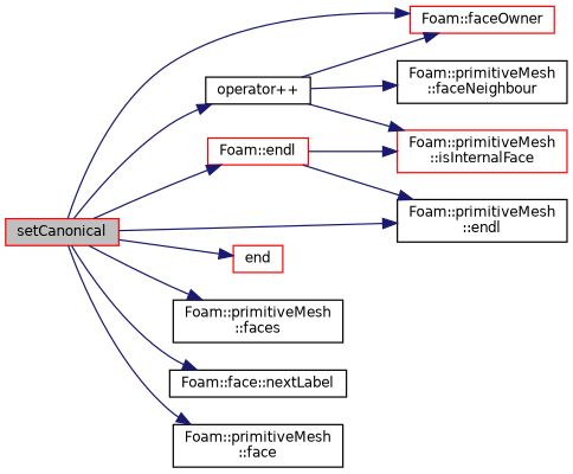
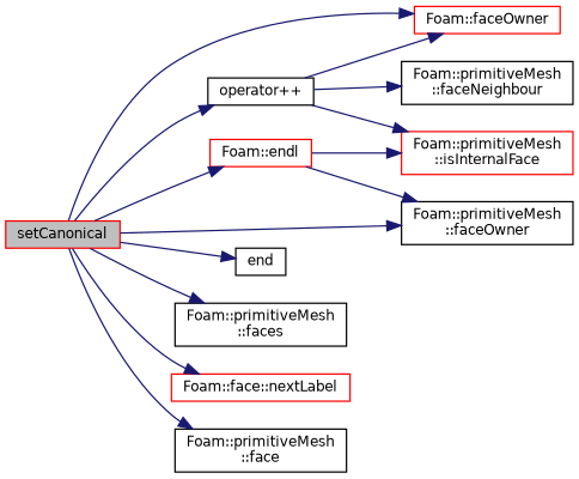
  digraph {
    rankdir=LR
    node [color=black fontname=Helvetica fontsize=10 shape=record]
    edge [color=midnightblue fontname=Helvetica fontsize=10 labelfontname=Helvetica labelfontsize=10 style=solid]
    n1 [color=red fillcolor=grey75 fontcolor=black height=0.2 label=setCanonical style=filled width=0.4]
    n2 [color=red height=0.2 label="Foam::faceOwner" width=0.4]
-   n3 [color=red height=0.2 label=end width=0.4]
+   n3 [height=0.2 label=end width=0.4]
    n4 [color=red height=0.2 label="Foam::endl" width=0.4]
-   n5 [height=0.2 label="Foam::primitiveMesh\l::endl" width=0.4]
+   n5 [height=0.2 label="Foam::primitiveMesh\l::faceOwner" width=0.4]
    n6 [height=0.2 label="Foam::primitiveMesh\l::faces" width=0.4]
-   n7 [height=0.2 label="Foam::face::nextLabel" width=0.4]
+   n7 [color=red height=0.2 label="Foam::face::nextLabel" width=0.4]
    n8 [height=0.2 label="operator++" width=0.4]
    n9 [height=0.2 label="Foam::primitiveMesh\l::face" width=0.4]
    n10 [color=red height=0.2 label="Foam::primitiveMesh\l::isInternalFace" width=0.4]
    n11 [height=0.2 label="Foam::primitiveMesh\l::faceNeighbour" width=0.4]
    n1 -> n2
    n1 -> n3
    n1 -> n4
    n1 -> n5
    n1 -> n6
    n1 -> n7
    n1 -> n8
    n1 -> n9
    n4 -> n5
    n4 -> n10
    n8 -> n2
    n8 -> n10
    n8 -> n11
  }
